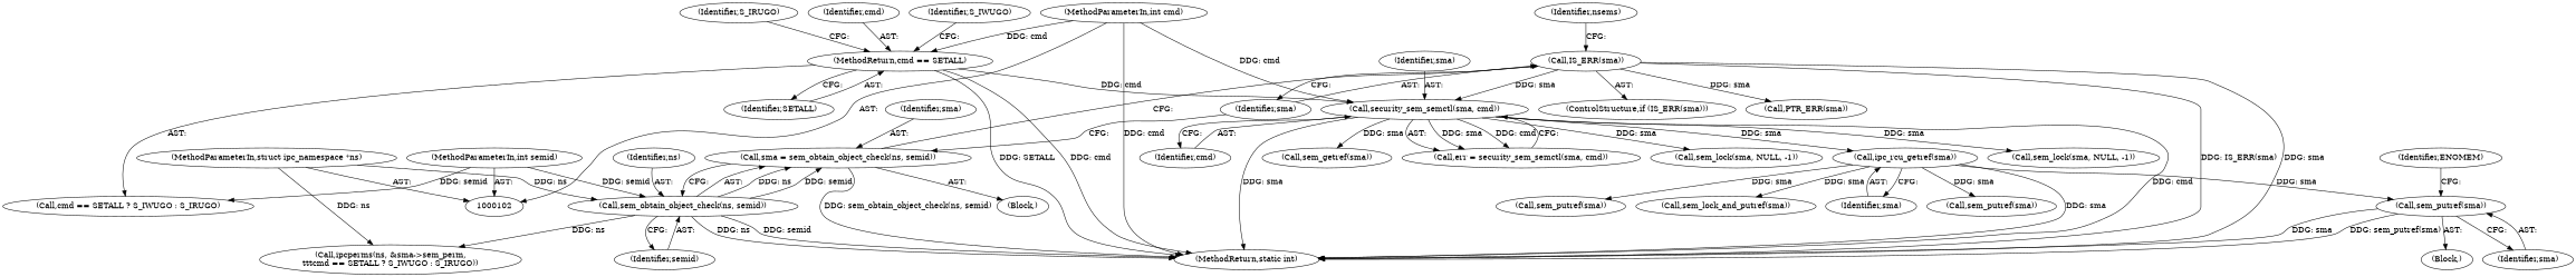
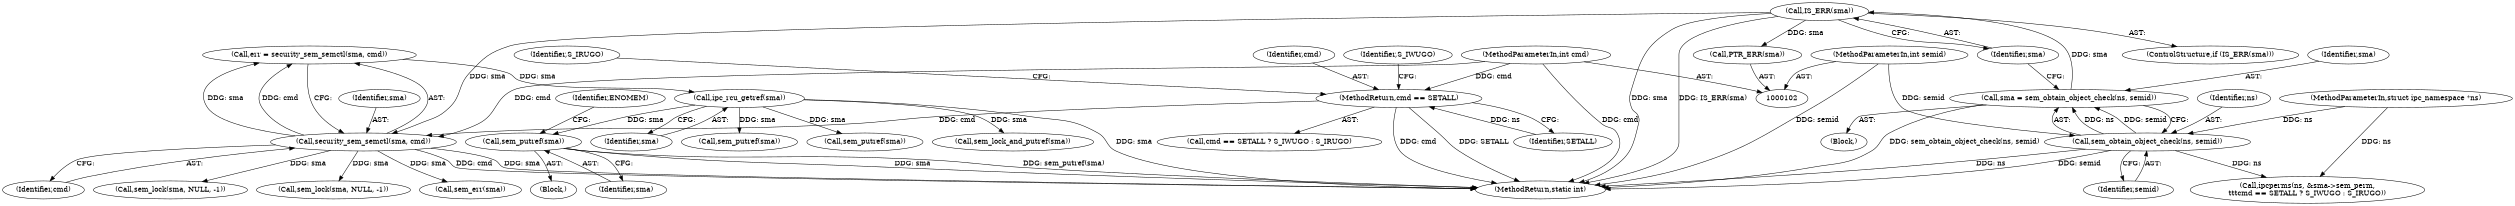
  digraph {
    n1 [label="(Call,sem_putref(sma))"]
    n2 [label="(MethodReturn,static int)"]
    n3 [label="(Block,)"]
    n4 [label="(Identifier,sma)"]
    n5 [label="(Call,ipc_rcu_getref(sma))"]
    n6 [label="(Call,sem_putref(sma))"]
    n7 [label="(Call,sem_lock_and_putref(sma))"]
    n8 [label="(Identifier,sma)"]
    n9 [label="(Call,sem_putref(sma))"]
    n10 [label="(Call,security_sem_semctl(sma, cmd))"]
-   n11 [label="(Call,sem_getref(sma))"]
+   n11 [label="(Call,sem_err(sma))"]
    n12 [label="(Call,err = security_sem_semctl(sma, cmd))"]
    n13 [label="(Call,sem_lock(sma, NULL, -1))"]
    n14 [label="(Call,sem_lock(sma, NULL, -1))"]
    n15 [label="(Identifier,cmd)"]
    n16 [label="(Call,IS_ERR(sma))"]
    n17 [label="(ControlStructure,if (IS_ERR(sma)))"]
    n18 [label="(Call,PTR_ERR(sma))"]
    n19 [label="(Identifier,sma)"]
    n20 [label="(Call,sma = sem_obtain_object_check(ns, semid))"]
    n21 [label="(Call,sem_obtain_object_check(ns, semid))"]
    n22 [label="(Block,)"]
    n23 [label="(Identifier,semid)"]
    n24 [label="(Call,ipcperms(ns, &sma->sem_perm,\n\t\t\tcmd == SETALL ? S_IWUGO : S_IRUGO))"]
    n25 [label="(MethodParameterIn,struct ipc_namespace *ns)"]
    1000102
    n27 [label="(MethodParameterIn,int semid)"]
    n28 [label="(MethodReturn,cmd == SETALL)"]
    n29 [label="(Call,cmd == SETALL ? S_IWUGO : S_IRUGO)"]
    n30 [label="(Identifier,SETALL)"]
    n31 [label="(MethodParameterIn,int cmd)"]
    n32 [label="(Identifier,sma)"]
    n33 [label="(Identifier,S_IWUGO)"]
-   n34 [label="(Identifier,nsems)"]
    n35 [label="(Identifier,ENOMEM)"]
    n36 [label="(Identifier,sma)"]
    n37 [label="(Identifier,S_IRUGO)"]
    n38 [label="(Identifier,ns)"]
    n39 [label="(Identifier,cmd)"]
    n1 -> n2 [label="DDG: sma"]
    n1 -> n2 [label="DDG: sem_putref(sma)"]
    n1 -> n3 [label="AST: "]
    n1 -> n4 [label="CFG: "]
    n4 -> n1 [label="AST: "]
    n5 -> n1 [label="DDG: sma"]
    n5 -> n2 [label="DDG: sma"]
    n5 -> n6 [label="DDG: sma"]
    n5 -> n7 [label="DDG: sma"]
    n5 -> n8 [label="CFG: "]
    n5 -> n9 [label="DDG: sma"]
    n8 -> n5 [label="AST: "]
    n10 -> n2 [label="DDG: sma"]
    n10 -> n2 [label="DDG: cmd"]
-   n10 -> n5 [label="DDG: sma"]
+   n12 -> n5 [label="DDG: sma"]
    n10 -> n11 [label="DDG: sma"]
    n10 -> n12 [label="AST: "]
    n10 -> n12 [label="DDG: sma"]
    n10 -> n12 [label="DDG: cmd"]
    n10 -> n13 [label="DDG: sma"]
    n10 -> n14 [label="DDG: sma"]
    n10 -> n15 [label="CFG: "]
    n12 -> n10 [label="CFG: "]
    n15 -> n10 [label="AST: "]
    n16 -> n2 [label="DDG: sma"]
    n16 -> n2 [label="DDG: IS_ERR(sma)"]
    n16 -> n10 [label="DDG: sma"]
    n16 -> n17 [label="AST: "]
    n16 -> n18 [label="DDG: sma"]
    n16 -> n19 [label="CFG: "]
    n19 -> n16 [label="AST: "]
    n19 -> n20 [label="CFG: "]
    n20 -> n2 [label="DDG: sem_obtain_object_check(ns, semid)"]
-   n20 -> n16 [label="CFG: "]
+   n20 -> n16 [label="DDG: sma"]
    n20 -> n21 [label="CFG: "]
    n20 -> n22 [label="AST: "]
    n21 -> n2 [label="DDG: ns"]
    n21 -> n2 [label="DDG: semid"]
    n21 -> n20 [label="AST: "]
    n21 -> n20 [label="DDG: ns"]
    n21 -> n20 [label="DDG: semid"]
    n21 -> n23 [label="CFG: "]
    n21 -> n24 [label="DDG: ns"]
    n23 -> n21 [label="AST: "]
    n25 -> n21 [label="DDG: ns"]
    n25 -> n24 [label="DDG: ns"]
-   n25 -> 1000102 [label="AST: "]
-   n27 -> n29 [label="DDG: semid"]
+   n18 -> 1000102 [label="AST: "]
+   n27 -> n2 [label="DDG: semid"]
    n27 -> n21 [label="DDG: semid"]
    n27 -> 1000102 [label="AST: "]
    n28 -> n2 [label="DDG: SETALL"]
    n28 -> n2 [label="DDG: cmd"]
    n28 -> n10 [label="DDG: cmd"]
    n28 -> n29 [label="AST: "]
    n28 -> n30 [label="CFG: "]
-   n30 -> n28 [label="AST: "]
+   n30 -> n28 [label="DDG: ns"]
    n31 -> n2 [label="DDG: cmd"]
    n31 -> n10 [label="DDG: cmd"]
    n31 -> 1000102 [label="AST: "]
    n31 -> n28 [label="DDG: cmd"]
    n32 -> n20 [label="AST: "]
    n33 -> n28 [label="CFG: "]
-   n34 -> n16 [label="CFG: "]
    n35 -> n1 [label="CFG: "]
    n36 -> n10 [label="AST: "]
    n37 -> n28 [label="CFG: "]
    n38 -> n21 [label="AST: "]
    n39 -> n28 [label="AST: "]
  }
